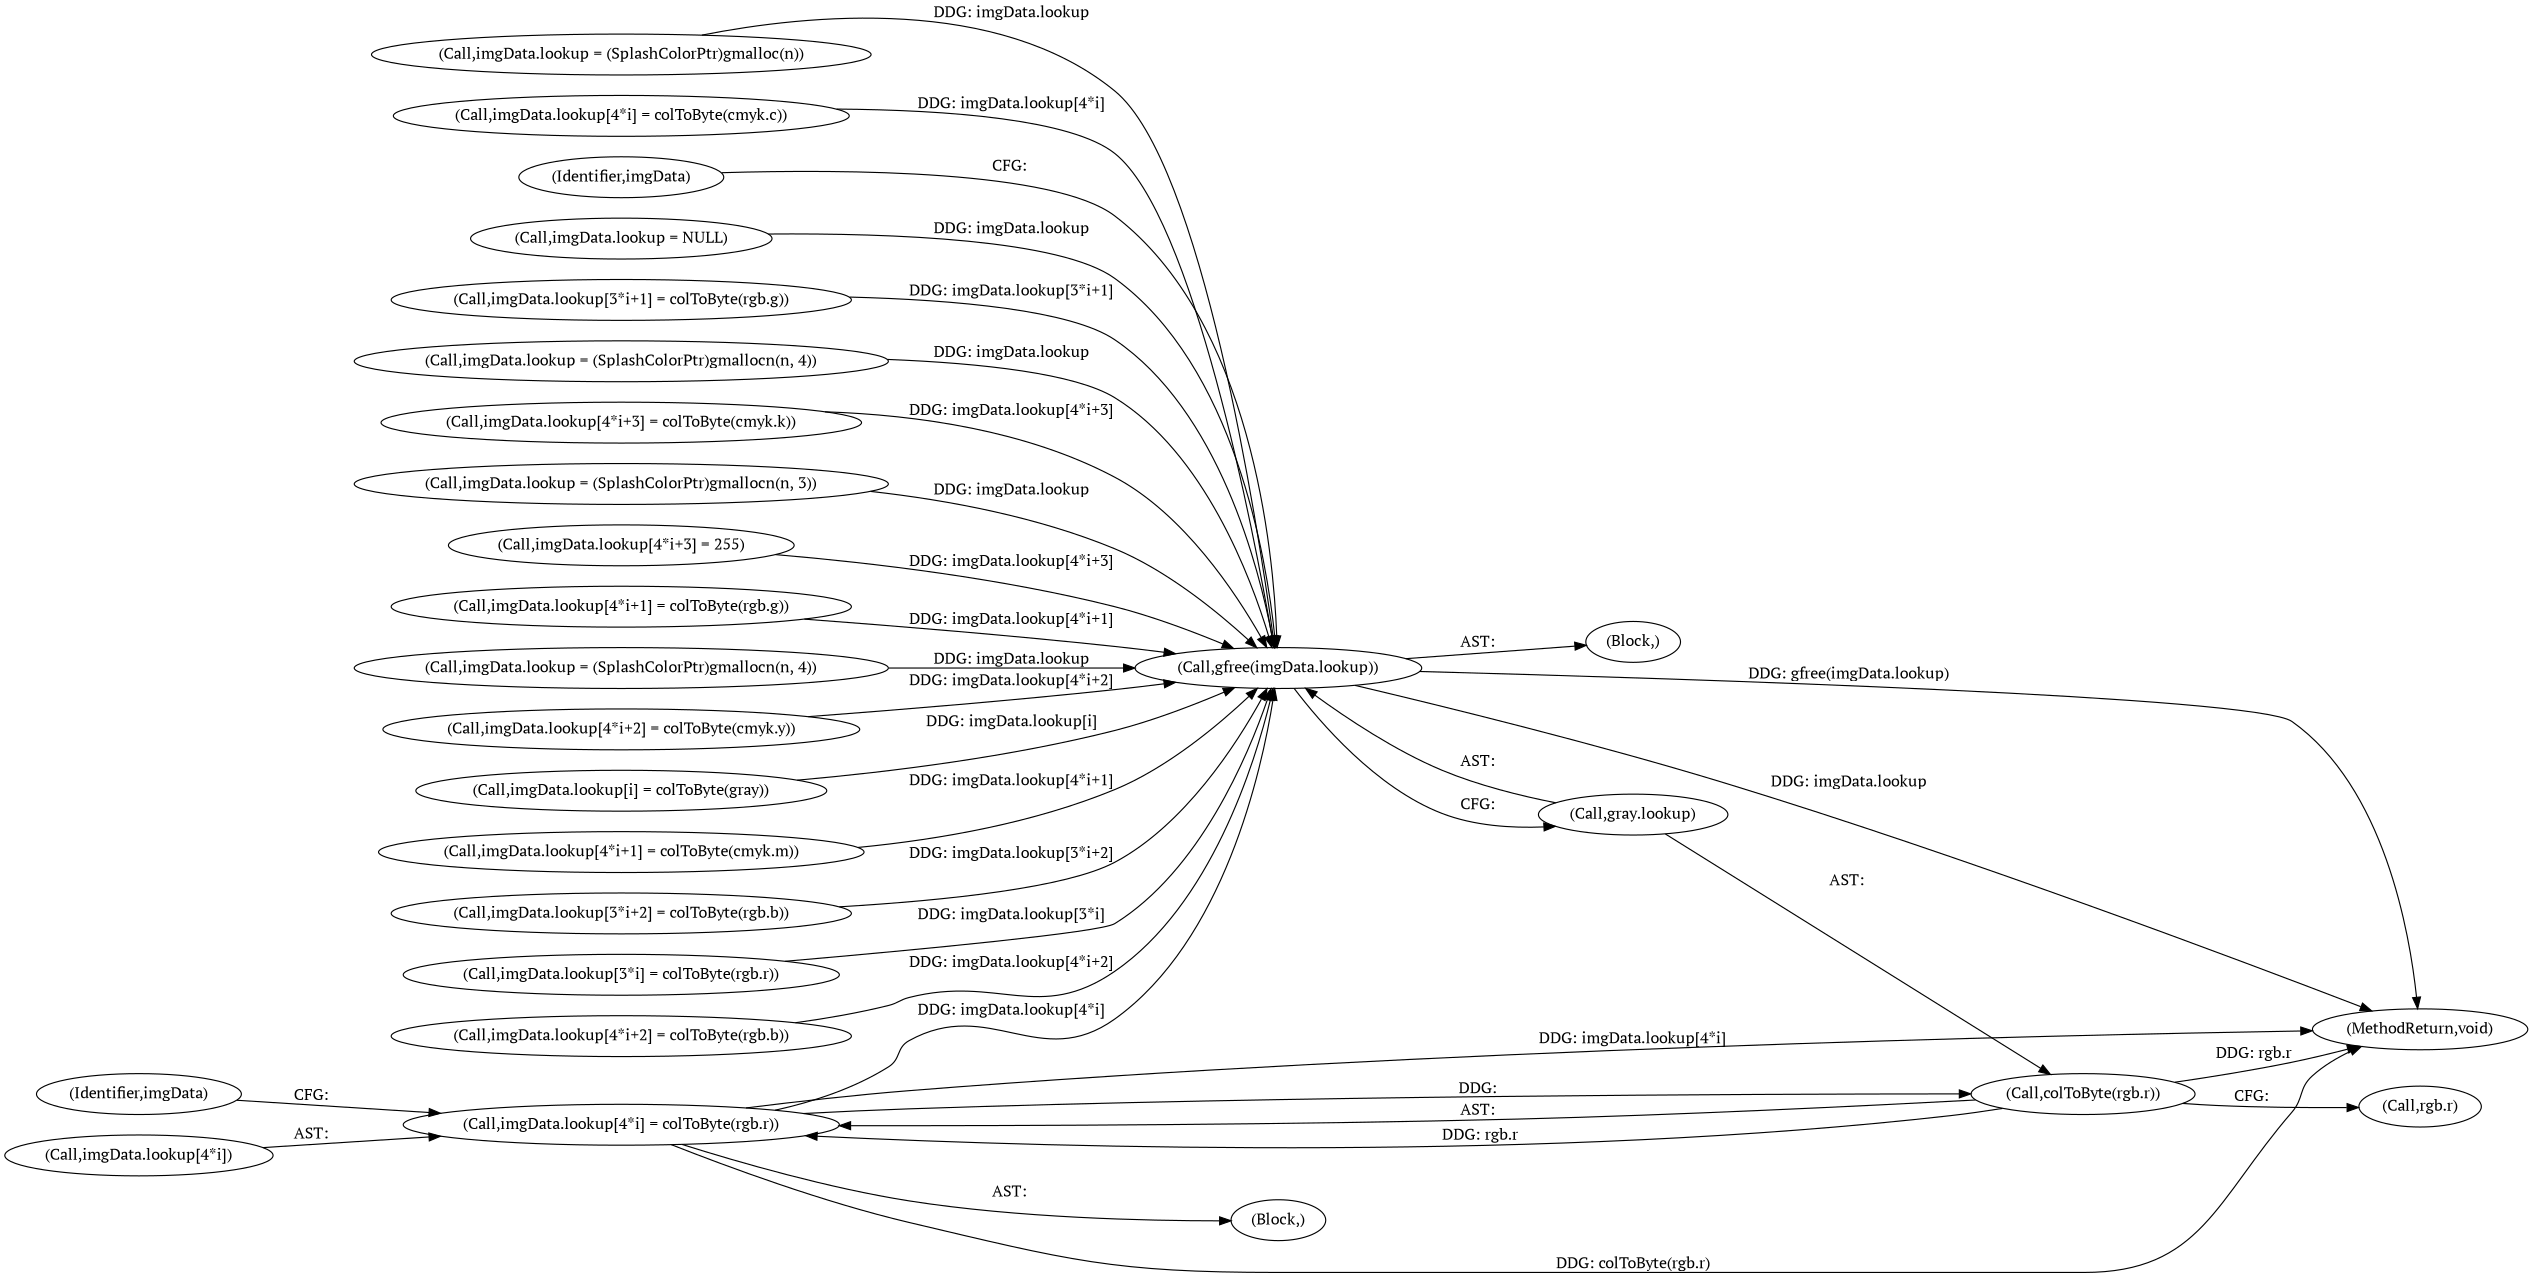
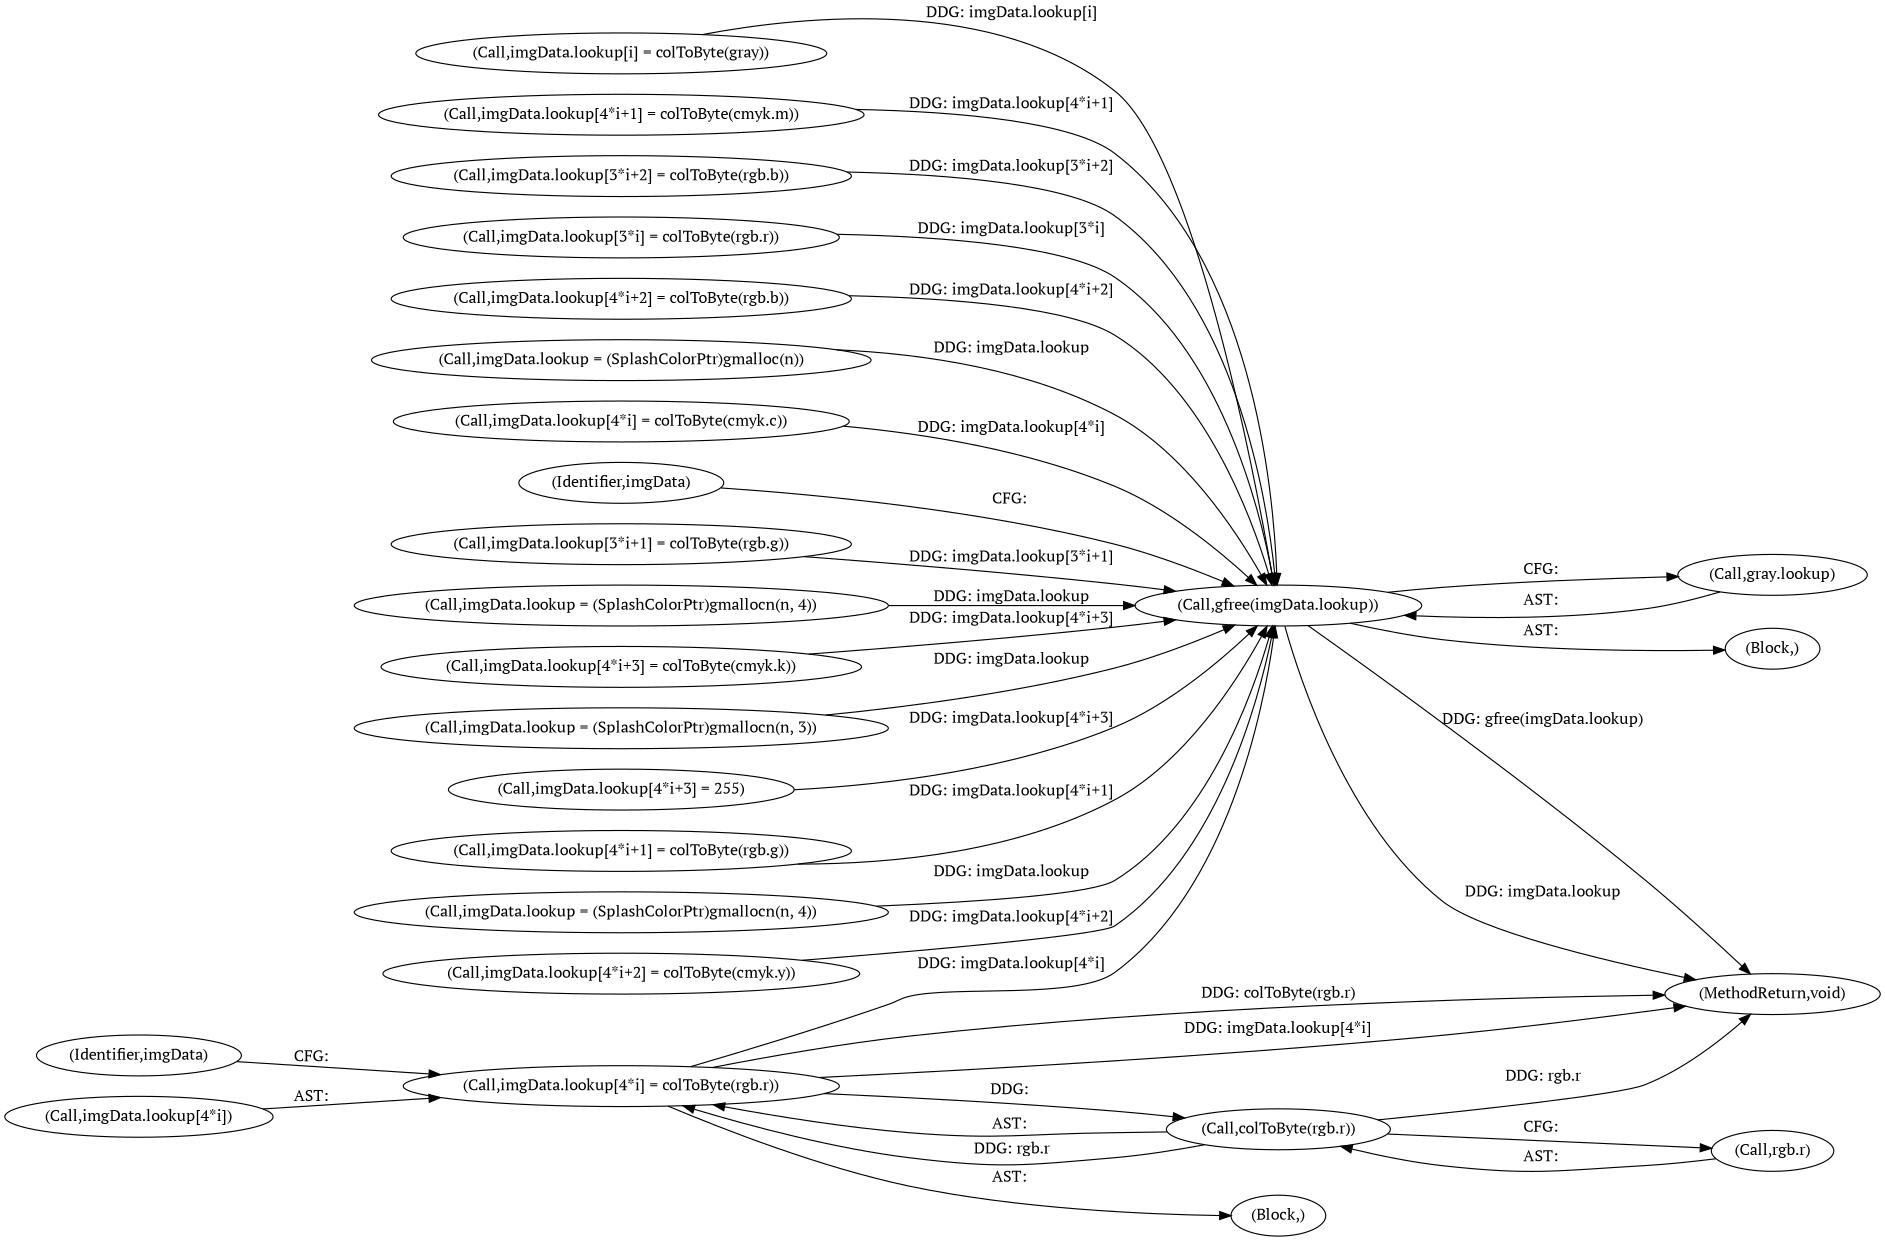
  digraph {
    fontname="PT Serif"
    rankdir=LR
    node [fontname="PT Serif"]
    edge [fontname="PT Serif"]
    n1 [label="(Call,imgData.lookup[4*i] = colToByte(rgb.r))"]
    n2 [label="(Call,colToByte(rgb.r))"]
    n3 [label="(Call,gfree(imgData.lookup))"]
    n4 [label="(Block,)"]
    n5 [label="(MethodReturn,void)"]
    n6 [label="(Call,rgb.r)"]
    n7 [label="(Call,gray.lookup)"]
    n8 [label="(Block,)"]
    n9 [label="(Call,imgData.lookup[i] = colToByte(gray))"]
    n10 [label="(Identifier,imgData)"]
    n11 [label="(Call,imgData.lookup[4*i+1] = colToByte(cmyk.m))"]
    n12 [label="(Call,imgData.lookup[4*i])"]
    n13 [label="(Call,imgData.lookup[3*i+2] = colToByte(rgb.b))"]
    n14 [label="(Call,imgData.lookup[3*i] = colToByte(rgb.r))"]
    n15 [label="(Call,imgData.lookup[4*i+2] = colToByte(rgb.b))"]
    n16 [label="(Call,imgData.lookup = (SplashColorPtr)gmalloc(n))"]
    n17 [label="(Call,imgData.lookup[4*i] = colToByte(cmyk.c))"]
    n18 [label="(Identifier,imgData)"]
-   n19 [label="(Call,imgData.lookup = NULL)"]
    n20 [label="(Call,imgData.lookup[3*i+1] = colToByte(rgb.g))"]
    n21 [label="(Call,imgData.lookup = (SplashColorPtr)gmallocn(n, 4))"]
    n22 [label="(Call,imgData.lookup[4*i+3] = colToByte(cmyk.k))"]
    n23 [label="(Call,imgData.lookup = (SplashColorPtr)gmallocn(n, 3))"]
    n24 [label="(Call,imgData.lookup[4*i+3] = 255)"]
    n25 [label="(Call,imgData.lookup[4*i+1] = colToByte(rgb.g))"]
    n26 [label="(Call,imgData.lookup = (SplashColorPtr)gmallocn(n, 4))"]
    n27 [label="(Call,imgData.lookup[4*i+2] = colToByte(cmyk.y))"]
    n1 -> n2 [label="DDG: "]
    n1 -> n3 [label="DDG: imgData.lookup[4*i]"]
    n1 -> n4 [label="AST: "]
    n1 -> n5 [label="DDG: colToByte(rgb.r)"]
    n1 -> n5 [label="DDG: imgData.lookup[4*i]"]
    n2 -> n1 [label="AST: "]
    n2 -> n1 [label="DDG: rgb.r"]
    n2 -> n5 [label="DDG: rgb.r"]
    n2 -> n6 [label="CFG: "]
    n3 -> n5 [label="DDG: gfree(imgData.lookup)"]
    n3 -> n5 [label="DDG: imgData.lookup"]
    n3 -> n7 [label="CFG: "]
    n3 -> n8 [label="AST: "]
-   n7 -> n2 [label="AST: "]
+   n6 -> n2 [label="AST: "]
    n7 -> n3 [label="AST: "]
    n9 -> n3 [label="DDG: imgData.lookup[i]"]
    n10 -> n1 [label="CFG: "]
    n11 -> n3 [label="DDG: imgData.lookup[4*i+1]"]
    n12 -> n1 [label="AST: "]
    n13 -> n3 [label="DDG: imgData.lookup[3*i+2]"]
    n14 -> n3 [label="DDG: imgData.lookup[3*i]"]
    n15 -> n3 [label="DDG: imgData.lookup[4*i+2]"]
    n16 -> n3 [label="DDG: imgData.lookup"]
    n17 -> n3 [label="DDG: imgData.lookup[4*i]"]
    n18 -> n3 [label="CFG: "]
-   n19 -> n3 [label="DDG: imgData.lookup"]
    n20 -> n3 [label="DDG: imgData.lookup[3*i+1]"]
    n21 -> n3 [label="DDG: imgData.lookup"]
    n22 -> n3 [label="DDG: imgData.lookup[4*i+3]"]
    n23 -> n3 [label="DDG: imgData.lookup"]
    n24 -> n3 [label="DDG: imgData.lookup[4*i+3]"]
    n25 -> n3 [label="DDG: imgData.lookup[4*i+1]"]
    n26 -> n3 [label="DDG: imgData.lookup"]
    n27 -> n3 [label="DDG: imgData.lookup[4*i+2]"]
  }
